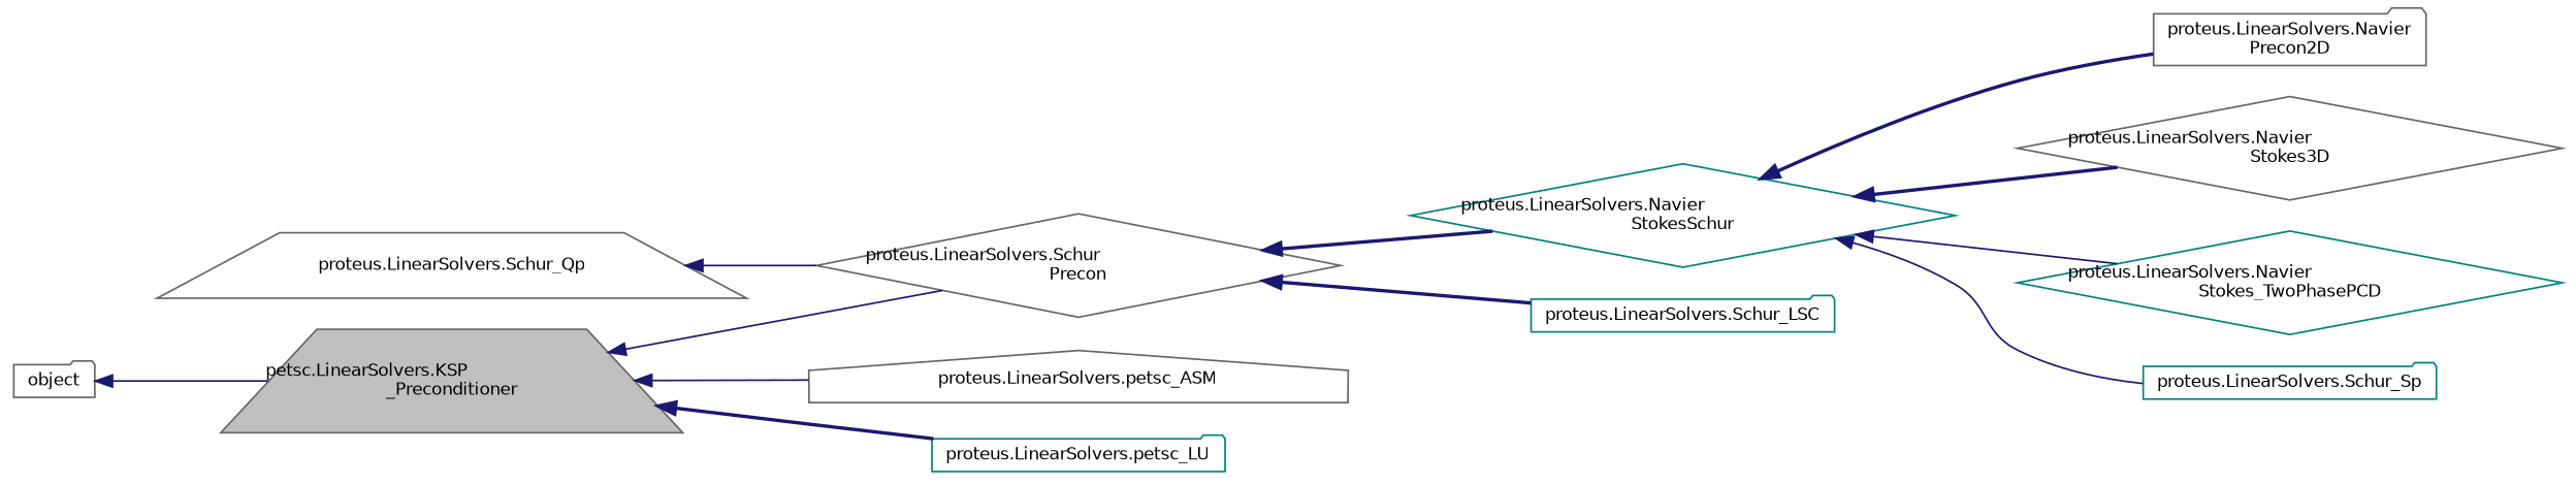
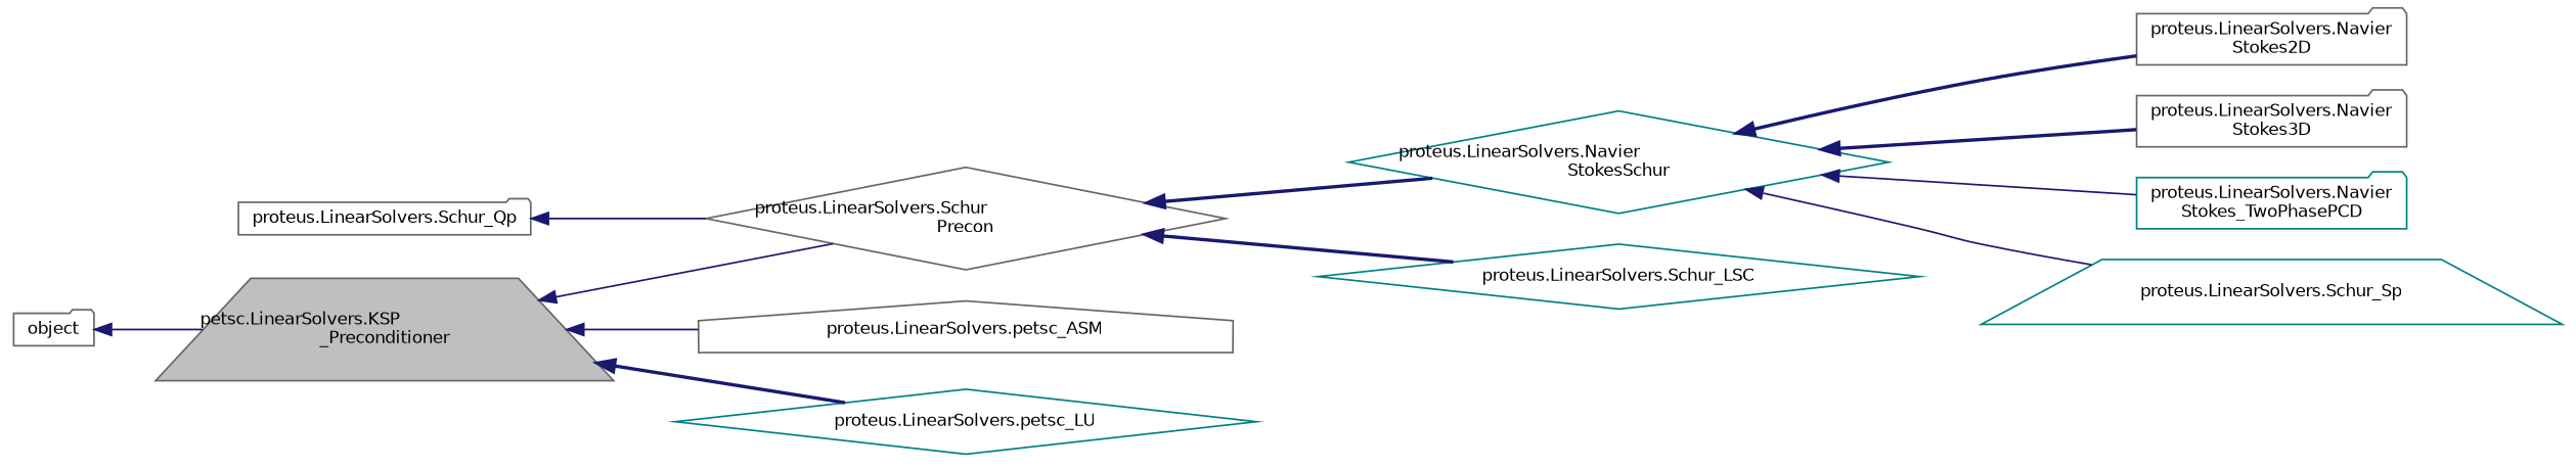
  digraph {
    rankdir=LR
    node [color=gray40 fillcolor=white fontname=Helvetica fontsize=10 shape=folder style=filled]
    edge [color=midnightblue dir=back fontname=Helvetica fontsize=10 labelfontname=Helvetica labelfontsize=10 style=solid]
    n1 [fillcolor=grey75 fontcolor=black height=0.2 label="petsc.LinearSolvers.KSP\l_Preconditioner" shape=trapezium width=0.4]
    n2 [height=0.2 label="proteus.LinearSolvers.petsc_ASM" shape=house width=0.4]
-   n3 [color=teal height=0.2 label="proteus.LinearSolvers.petsc_LU" width=0.4]
+   n3 [color=teal height=0.2 label="proteus.LinearSolvers.petsc_LU" shape=diamond width=0.4]
    n4 [height=0.2 label="proteus.LinearSolvers.Schur\lPrecon" shape=diamond width=0.4]
    n5 [color=teal height=0.2 label="proteus.LinearSolvers.Navier\lStokesSchur" shape=diamond width=0.4]
-   n6 [color=teal height=0.2 label="proteus.LinearSolvers.Schur_LSC" width=0.4]
+   n6 [color=teal height=0.2 label="proteus.LinearSolvers.Schur_LSC" shape=diamond width=0.4]
    n7 [height=0.2 label=object width=0.4]
-   n8 [height=0.2 label="proteus.LinearSolvers.Navier\lPrecon2D" width=0.4]
-   n9 [height=0.2 label="proteus.LinearSolvers.Navier\lStokes3D" shape=diamond width=0.4]
-   n10 [color=teal height=0.2 label="proteus.LinearSolvers.Navier\lStokes_TwoPhasePCD" shape=diamond width=0.4]
-   n11 [color=teal height=0.2 label="proteus.LinearSolvers.Schur_Sp" width=0.4]
-   n12 [height=0.2 label="proteus.LinearSolvers.Schur_Qp" shape=trapezium width=0.4]
+   n8 [height=0.2 label="proteus.LinearSolvers.Navier\lStokes2D" width=0.4]
+   n9 [height=0.2 label="proteus.LinearSolvers.Navier\lStokes3D" width=0.4]
+   n10 [color=teal height=0.2 label="proteus.LinearSolvers.Navier\lStokes_TwoPhasePCD" width=0.4]
+   n11 [color=teal height=0.2 label="proteus.LinearSolvers.Schur_Sp" shape=trapezium width=0.4]
+   n12 [height=0.2 label="proteus.LinearSolvers.Schur_Qp" width=0.4]
    n1 -> n2
    n1 -> n3 [style=bold]
    n1 -> n4
    n4 -> n5 [style=bold]
    n4 -> n6 [style=bold]
    n5 -> n8 [style=bold]
    n5 -> n9 [style=bold]
    n5 -> n10
    n5 -> n11
    n7 -> n1
    n12 -> n4
  }
